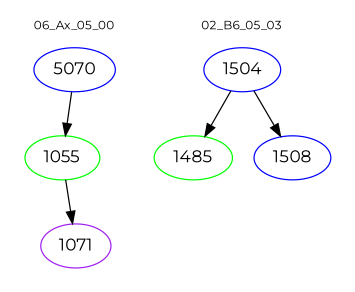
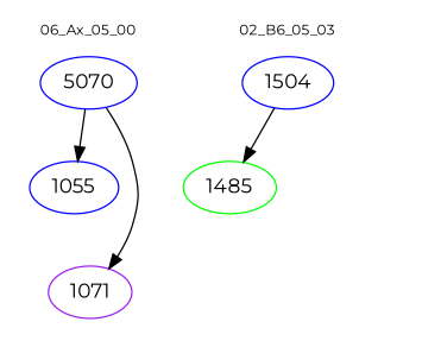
  digraph {
    fontname=Montserrat
    node [color=blue fontname=Montserrat]
    edge [color=black fontname=Montserrat]
    n1 [label=5070]
-   n2 [color=green label=1055]
+   n2 [label=1055]
    n3 [color=purple label=1071]
    n4 [label=1504]
    n5 [color=green label=1485]
-   n6 [label=1508]
    subgraph cluster_1 {
      color=white
      fontsize=10
      label="06_Ax_05_00"
      n1
      n2
      n3
    }
    subgraph cluster_2 {
      color=white
      fontsize=10
      label="02_B6_05_03"
      n4
      n5
-     n6
    }
    n1 -> n2
-   n2 -> n3
+   n1 -> n3
    n4 -> n5
-   n4 -> n6
  }
